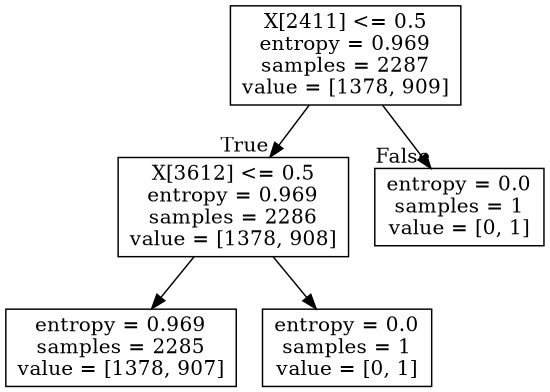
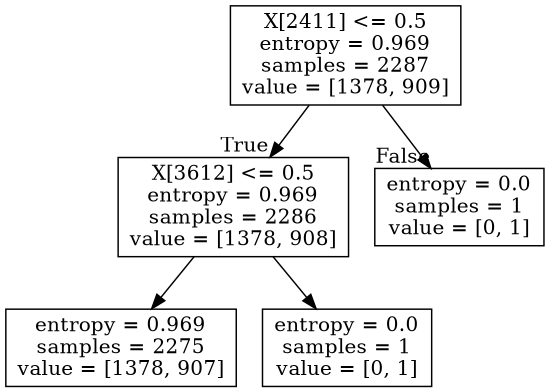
  digraph {
    node [shape=box]
    n1 [label="X[2411] <= 0.5\nentropy = 0.969\nsamples = 2287\nvalue = [1378, 909]"]
    n2 [label="X[3612] <= 0.5\nentropy = 0.969\nsamples = 2286\nvalue = [1378, 908]"]
    n3 [label="entropy = 0.0\nsamples = 1\nvalue = [0, 1]"]
-   n4 [label="entropy = 0.969\nsamples = 2285\nvalue = [1378, 907]"]
+   n4 [label="entropy = 0.969\nsamples = 2275\nvalue = [1378, 907]"]
    n5 [label="entropy = 0.0\nsamples = 1\nvalue = [0, 1]"]
    n1 -> n2 [headlabel=True labelangle=45 labeldistance=2.5]
    n1 -> n3 [headlabel=False labelangle=-45 labeldistance=2.5]
    n2 -> n4
    n2 -> n5
  }
